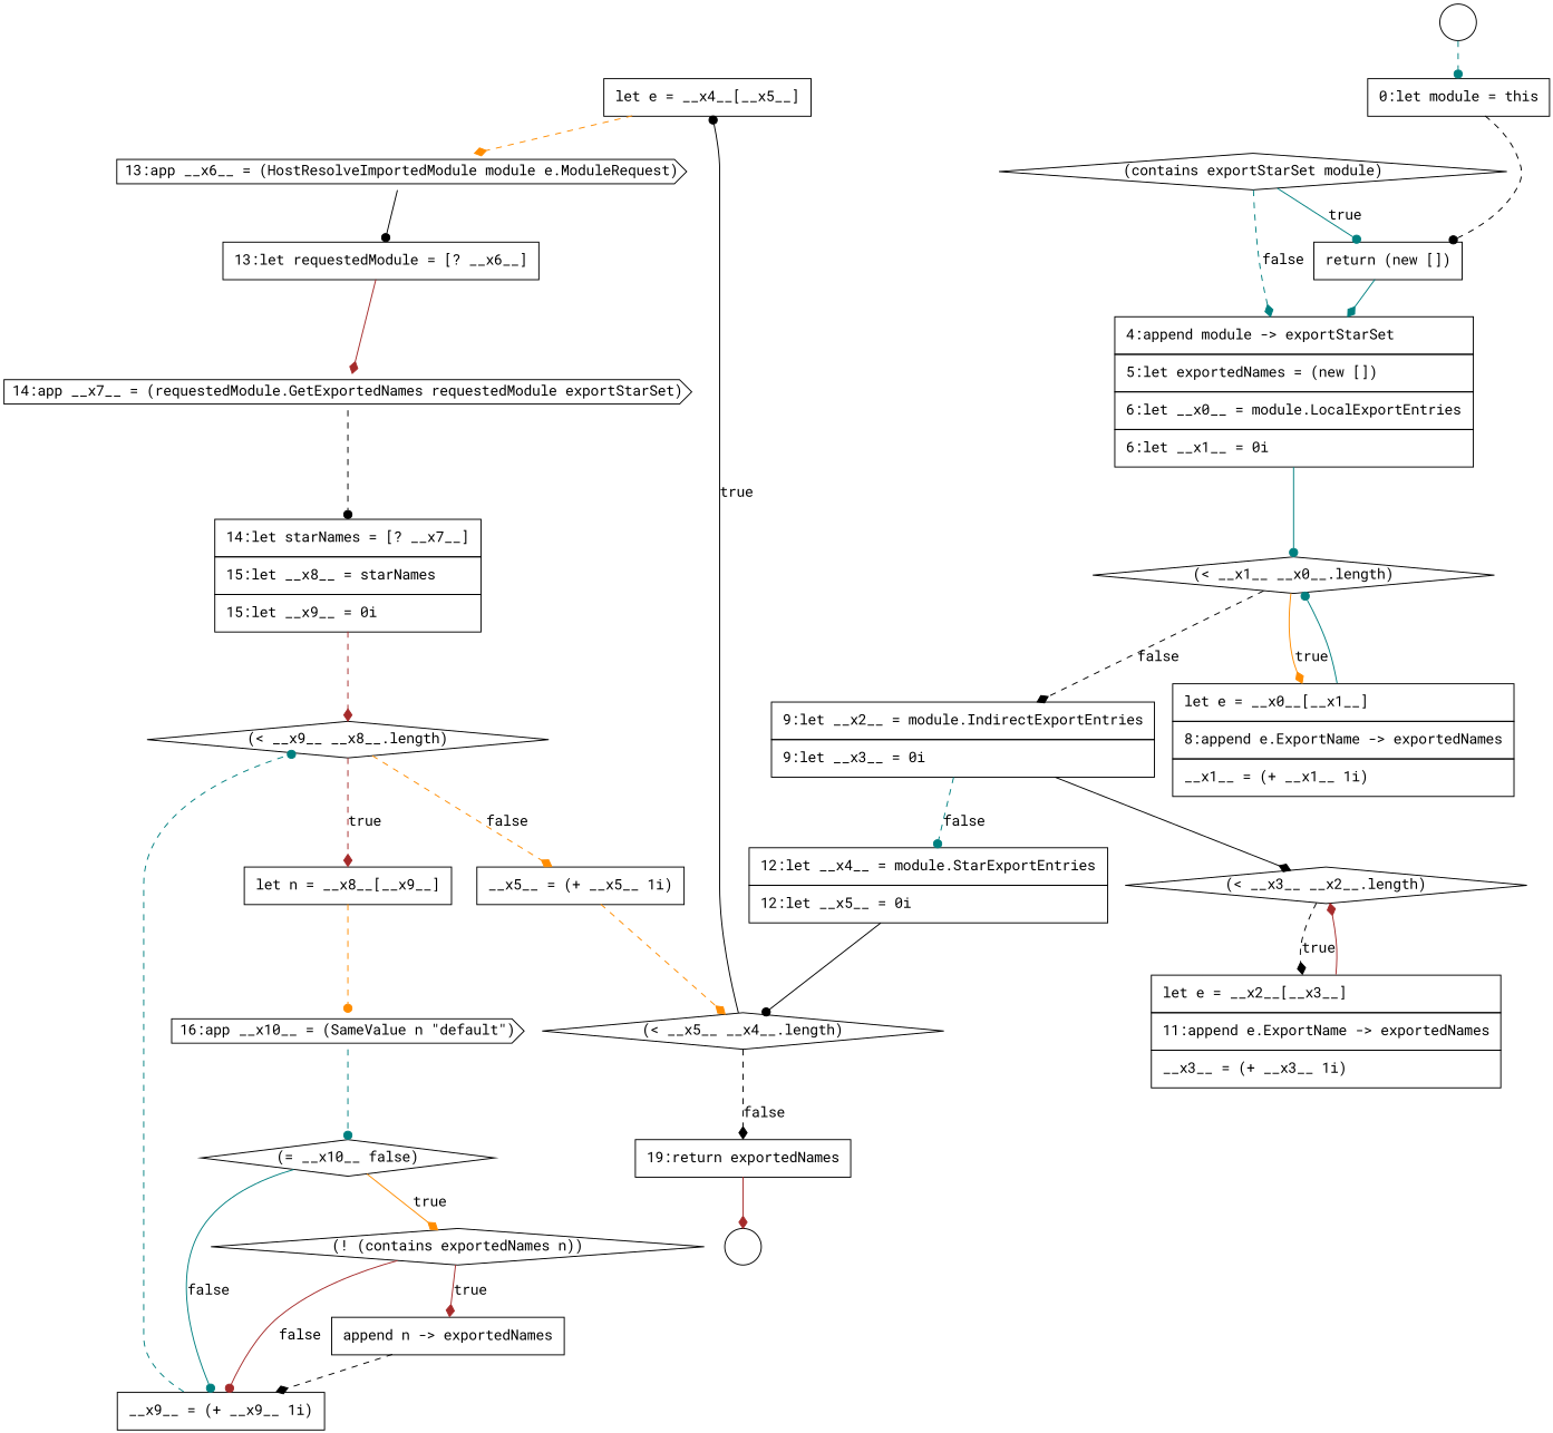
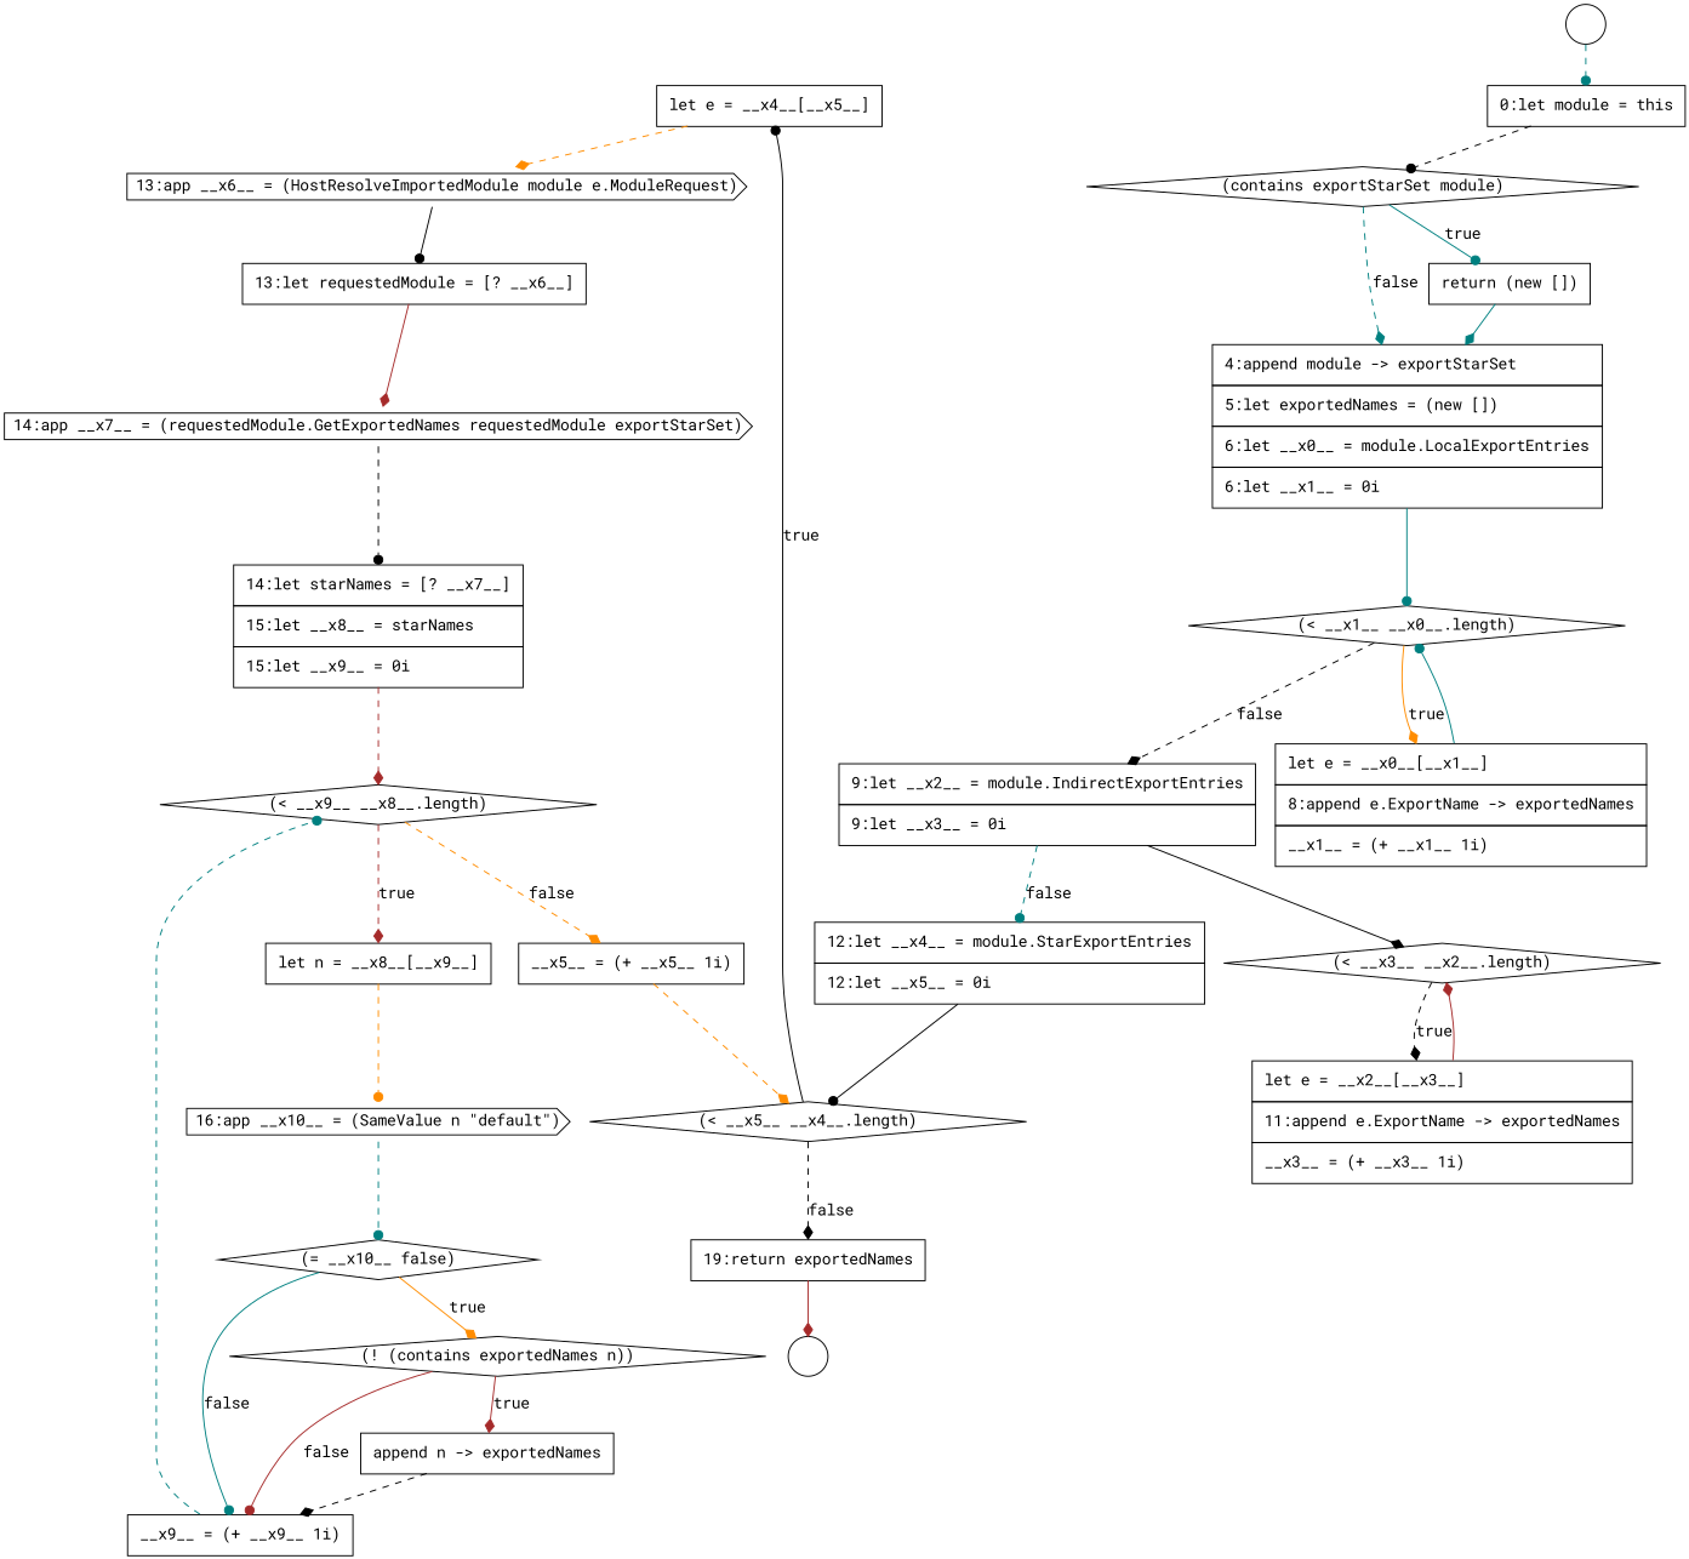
  digraph {
    fontname="Roboto Mono"
    node [color=black fillcolor=white fontname="Roboto Mono" margin=0 shape=none style=filled]
    edge [arrowhead=diamond color=black fontname="Roboto Mono" style=dashed]
    n1 [label=<<font color="black">     <table border="0" cellborder="1" cellspacing="0" cellpadding="10">       <tr><td align="left">let e = __x4__[__x5__]</td></tr>     </table>   </font>>]
    n2 [label=<<font color="black">13:app __x6__ = (HostResolveImportedModule module e.ModuleRequest)</font>> shape=cds margin=""]
    n3 [label=<<font color="black">     <table border="0" cellborder="1" cellspacing="0" cellpadding="10">       <tr><td align="left">13:let requestedModule = [? __x6__]</td></tr>     </table>   </font>>]
    n4 [label=<<font color="black">(&lt; __x3__ __x2__.length)</font>> shape=diamond margin=""]
    n5 [label=<<font color="black">     <table border="0" cellborder="1" cellspacing="0" cellpadding="10">       <tr><td align="left">let e = __x2__[__x3__]</td></tr>       <tr><td align="left">11:append e.ExportName -&gt; exportedNames</td></tr>       <tr><td align="left">__x3__ = (+ __x3__ 1i)</td></tr>     </table>   </font>>]
    n6 [label=<<font color="black">     <table border="0" cellborder="1" cellspacing="0" cellpadding="10">       <tr><td align="left">12:let __x4__ = module.StarExportEntries</td></tr>       <tr><td align="left">12:let __x5__ = 0i</td></tr>     </table>   </font>>]
    n7 [label=<<font color="black">(&lt; __x5__ __x4__.length)</font>> shape=diamond margin=""]
    n8 [label=<<font color="black">     <table border="0" cellborder="1" cellspacing="0" cellpadding="10">       <tr><td align="left">0:let module = this</td></tr>     </table>   </font>>]
    n9 [label=<<font color="black">(contains exportStarSet module)</font>> shape=diamond margin=""]
    n10 [label=<<font color="black">     <table border="0" cellborder="1" cellspacing="0" cellpadding="10">       <tr><td align="left">return (new [])</td></tr>     </table>   </font>>]
    n11 [label=<<font color="black">     <table border="0" cellborder="1" cellspacing="0" cellpadding="10">       <tr><td align="left">4:append module -&gt; exportStarSet</td></tr>       <tr><td align="left">5:let exportedNames = (new [])</td></tr>       <tr><td align="left">6:let __x0__ = module.LocalExportEntries</td></tr>       <tr><td align="left">6:let __x1__ = 0i</td></tr>     </table>   </font>>]
    n12 [label=<<font color="black">(= __x10__ false)</font>> shape=diamond margin=""]
    n13 [label=<<font color="black">(! (contains exportedNames n))</font>> shape=diamond margin=""]
    n14 [label=<<font color="black">     <table border="0" cellborder="1" cellspacing="0" cellpadding="10">       <tr><td align="left">__x9__ = (+ __x9__ 1i)</td></tr>     </table>   </font>>]
    n15 [label=<<font color="black">     <table border="0" cellborder="1" cellspacing="0" cellpadding="10">       <tr><td align="left">append n -&gt; exportedNames</td></tr>     </table>   </font>>]
    n16 [label=<<font color="black">(&lt; __x9__ __x8__.length)</font>> shape=diamond margin=""]
    n17 [label=<<font color="black">     <table border="0" cellborder="1" cellspacing="0" cellpadding="10">       <tr><td align="left">19:return exportedNames</td></tr>     </table>   </font>>]
    n18 [label=" " shape=circle margin=""]
    n19 [label=<<font color="black">     <table border="0" cellborder="1" cellspacing="0" cellpadding="10">       <tr><td align="left">__x5__ = (+ __x5__ 1i)</td></tr>     </table>   </font>>]
    n20 [label=<<font color="black">     <table border="0" cellborder="1" cellspacing="0" cellpadding="10">       <tr><td align="left">let n = __x8__[__x9__]</td></tr>     </table>   </font>>]
    n21 [label=<<font color="black">16:app __x10__ = (SameValue n &quot;default&quot;)</font>> shape=cds margin=""]
    n22 [label=<<font color="black">(&lt; __x1__ __x0__.length)</font>> shape=diamond margin=""]
    n23 [label=<<font color="black">14:app __x7__ = (requestedModule.GetExportedNames requestedModule exportStarSet)</font>> shape=cds margin=""]
    n24 [label=<<font color="black">     <table border="0" cellborder="1" cellspacing="0" cellpadding="10">       <tr><td align="left">14:let starNames = [? __x7__]</td></tr>       <tr><td align="left">15:let __x8__ = starNames</td></tr>       <tr><td align="left">15:let __x9__ = 0i</td></tr>     </table>   </font>>]
    n25 [label=<<font color="black">     <table border="0" cellborder="1" cellspacing="0" cellpadding="10">       <tr><td align="left">9:let __x2__ = module.IndirectExportEntries</td></tr>       <tr><td align="left">9:let __x3__ = 0i</td></tr>     </table>   </font>>]
    n26 [label=" " shape=circle margin=""]
    n27 [label=<<font color="black">     <table border="0" cellborder="1" cellspacing="0" cellpadding="10">       <tr><td align="left">let e = __x0__[__x1__]</td></tr>       <tr><td align="left">8:append e.ExportName -&gt; exportedNames</td></tr>       <tr><td align="left">__x1__ = (+ __x1__ 1i)</td></tr>     </table>   </font>>]
    n1 -> n2 [color=darkorange]
    n2 -> n3 [arrowhead=dot style=solid]
    n3 -> n23 [color=brown style=solid]
    n4 -> n5 [label=<<font color="black">true</font>>]
    n5 -> n4 [color=brown style=solid]
    n6 -> n7 [arrowhead=dot style=solid]
    n7 -> n1 [arrowhead=dot label=<<font color="black">true</font>> style=solid]
    n7 -> n17 [label=<<font color="black">false</font>>]
-   n8 -> n10 [arrowhead=dot]
+   n8 -> n9 [arrowhead=dot]
    n9 -> n10 [arrowhead=dot color=teal label=<<font color="black">true</font>> style=solid]
    n9 -> n11 [color=teal label=<<font color="black">false</font>>]
    n10 -> n11 [color=teal style=solid]
    n11 -> n22 [arrowhead=dot color=teal style=solid]
    n12 -> n13 [color=darkorange label=<<font color="black">true</font>> style=solid]
    n12 -> n14 [arrowhead=dot color=teal label=<<font color="black">false</font>> style=solid]
    n13 -> n14 [arrowhead=dot color=brown label=<<font color="black">false</font>> style=solid]
    n13 -> n15 [color=brown label=<<font color="black">true</font>> style=solid]
    n14 -> n16 [arrowhead=dot color=teal]
    n15 -> n14
    n16 -> n19 [color=darkorange label=<<font color="black">false</font>>]
    n16 -> n20 [color=brown label=<<font color="black">true</font>>]
    n17 -> n18 [color=brown style=solid]
    n19 -> n7 [color=darkorange]
    n20 -> n21 [arrowhead=dot color=darkorange]
    n21 -> n12 [arrowhead=dot color=teal]
    n22 -> n25 [label=<<font color="black">false</font>>]
    n22 -> n27 [color=darkorange label=<<font color="black">true</font>> style=solid]
    n23 -> n24 [arrowhead=dot]
    n24 -> n16 [color=brown]
    n25 -> n4 [style=solid]
    n25 -> n6 [arrowhead=dot color=teal label=<<font color="black">false</font>>]
    n26 -> n8 [arrowhead=dot color=teal]
    n27 -> n22 [arrowhead=dot color=teal style=solid]
  }
